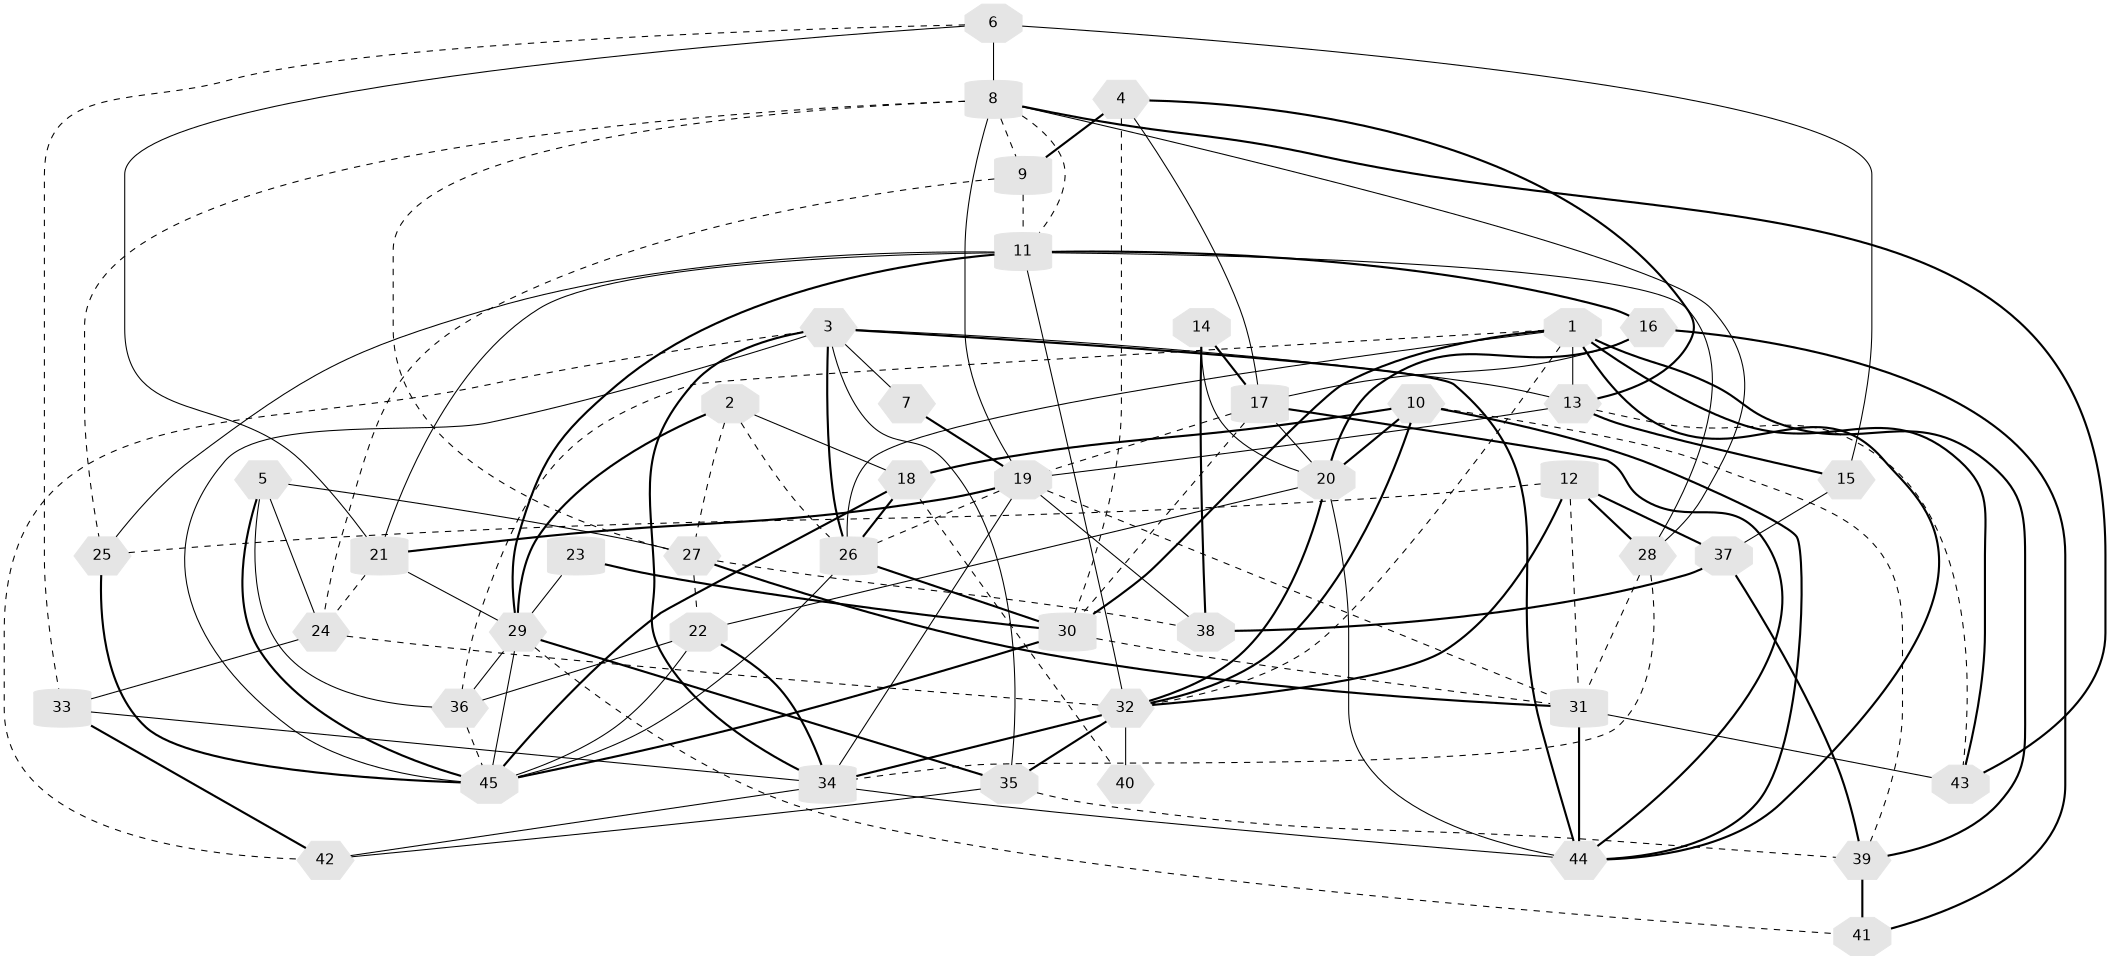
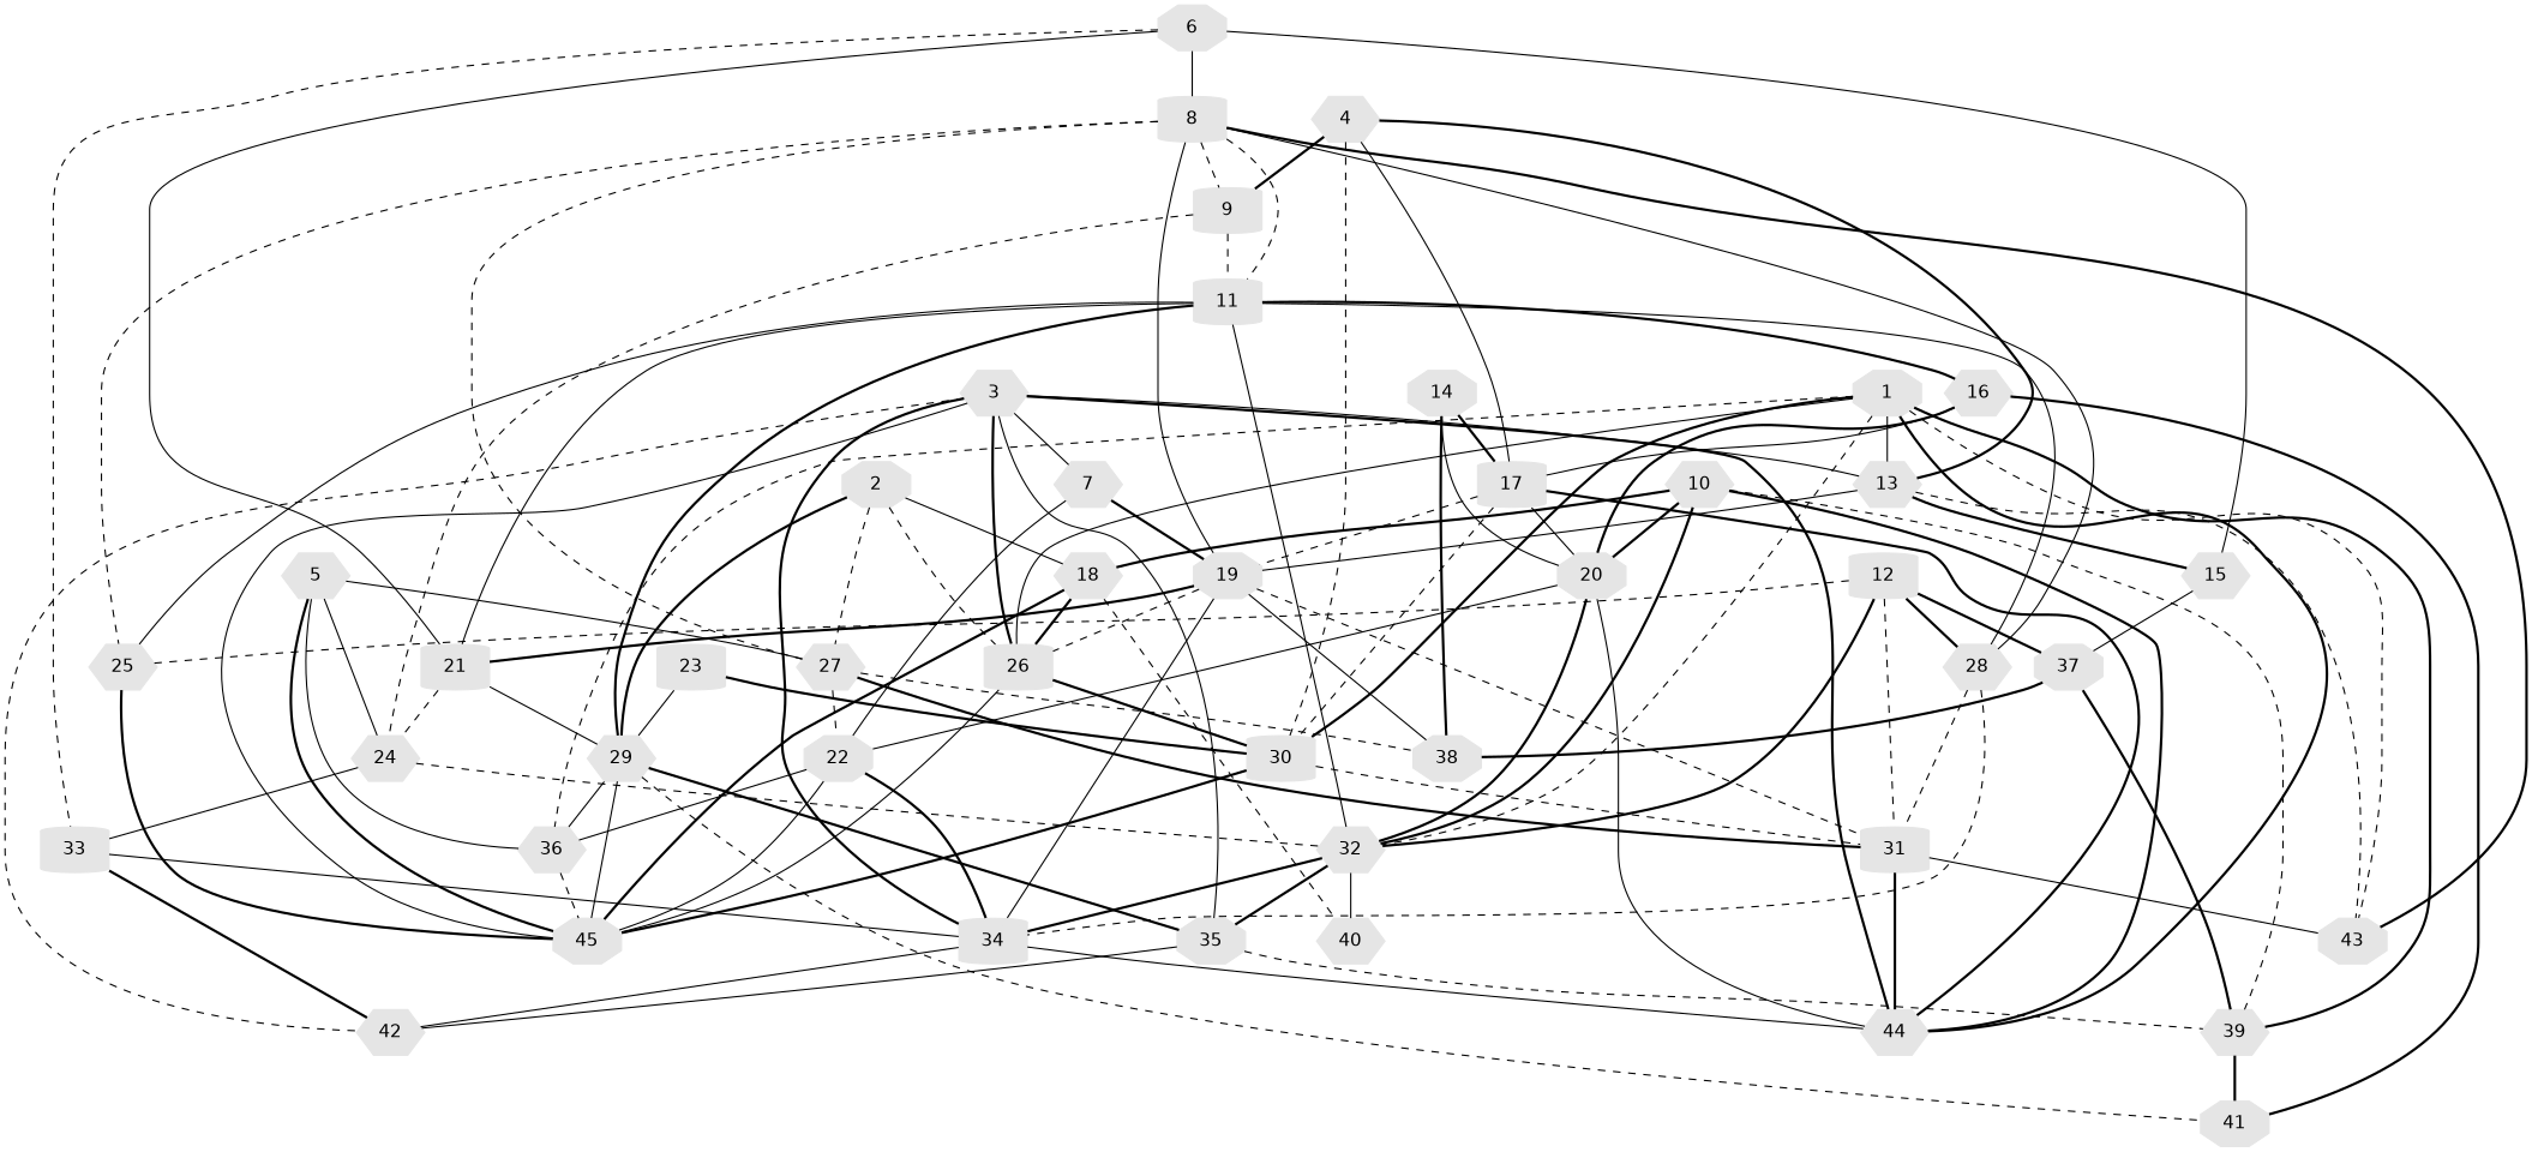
  graph {
    fontname="DejaVu Sans"
    node [color=gray90 fontname="DejaVu Sans" shape=hexagon style=filled]
    edge [fontname="DejaVu Sans" style=bold weight=1.0]
    1 [shape=octagon]
    13
    30 [shape=cylinder]
    32
    36
    39
    43 [shape=octagon]
    44
    26 [shape=cylinder]
    19 [shape=octagon]
    7
    22 [shape=octagon]
    15
    45 [shape=octagon]
    31 [shape=cylinder]
    34 [shape=cylinder]
    35 [shape=octagon]
    40
    41 [shape=octagon]
    2 [shape=octagon]
    18
    27
    29
    38 [shape=octagon]
    3
    42
    4
    9 [shape=cylinder]
    17 [shape=cylinder]
    11 [shape=cylinder]
    24
    20 [shape=octagon]
    5
    25
    6 [shape=octagon]
    8 [shape=cylinder]
    21 [shape=cylinder]
    33 [shape=cylinder]
    28
    37 [shape=octagon]
    16
    10
    12 [shape=cylinder]
    14 [shape=octagon]
    23 [shape=cylinder]
    1 -- 13 [style=solid]
    1 -- 30
    1 -- 32 [style=dashed]
    1 -- 36 [style=dashed]
    1 -- 39
-   1 -- 43
+   1 -- 43 [style=dashed]
    1 -- 44
    1 -- 26 [style=solid]
    13 -- 43 [style=dashed weight=2.0]
    13 -- 19 [style=solid]
    13 -- 15
    30 -- 45
    30 -- 31 [style=dashed]
    32 -- 34
    32 -- 35
    32 -- 40 [style=solid weight=2.0]
    36 -- 45 [style=dashed]
    39 -- 41
    26 -- 30
    26 -- 45 [style=solid]
    19 -- 26 [style=dashed]
    19 -- 31 [style=dashed]
    19 -- 34 [style=solid]
    19 -- 38 [style=solid]
    19 -- 21
    7 -- 19
+   7 -- 22 [style=solid]
    22 -- 36 [style=solid]
    22 -- 45 [style=solid]
    22 -- 34
    15 -- 37 [style=solid]
    31 -- 43 [style=solid]
    31 -- 44
    34 -- 44 [style=solid]
    34 -- 42 [style=solid]
    35 -- 39 [style=dashed]
    35 -- 42 [style=solid]
    2 -- 26 [style=dashed]
    2 -- 18 [style=solid]
    2 -- 27 [style=dashed]
    2 -- 29
    18 -- 26
    18 -- 45
    18 -- 40 [style=dashed]
    27 -- 22 [style=dashed]
    27 -- 31
    27 -- 38 [style=dashed]
    29 -- 36 [style=solid]
    29 -- 45 [style=solid]
    29 -- 35
    29 -- 41 [style=dashed]
    3 -- 13 [style=solid]
    3 -- 44
    3 -- 26
    3 -- 7 [style=solid]
    3 -- 45 [style=solid]
    3 -- 34
    3 -- 35 [style=solid]
    3 -- 42 [style=dashed]
    4 -- 13
    4 -- 30 [style=dashed weight=2.0]
    4 -- 9 [weight=2.0]
    4 -- 17 [style=solid]
    9 -- 11 [style=dashed]
    9 -- 24 [style=dashed]
    17 -- 30 [style=dashed]
    17 -- 44
    17 -- 19 [style=dashed]
    17 -- 20 [style=solid]
    11 -- 32 [style=solid]
    11 -- 29
    11 -- 25 [style=solid]
    11 -- 21 [style=solid]
    11 -- 28 [style=solid]
    11 -- 16
    24 -- 32 [style=dashed]
    24 -- 33 [style=solid]
    20 -- 32
    20 -- 44 [style=solid]
    20 -- 22 [style=solid]
    5 -- 36 [style=solid]
    5 -- 45
    5 -- 27 [style=solid]
    5 -- 24 [style=solid]
    25 -- 45 [weight=2.0]
    6 -- 15 [style=solid]
    6 -- 8 [style=solid weight=2.0]
    6 -- 21 [style=solid]
    6 -- 33 [style=dashed]
    8 -- 43
    8 -- 19 [style=solid]
    8 -- 27 [style=dashed]
    8 -- 9 [style=dashed]
    8 -- 11 [style=dashed]
    8 -- 25 [style=dashed]
    8 -- 28 [style=solid]
    21 -- 29 [style=solid]
    21 -- 24 [style=dashed]
    33 -- 34 [style=solid]
    33 -- 42
    28 -- 31 [style=dashed]
    28 -- 34 [style=dashed]
    37 -- 39 [weight=2.0]
    37 -- 38
    16 -- 41
    16 -- 17 [style=solid]
    16 -- 20
    10 -- 32
    10 -- 39 [style=dashed]
    10 -- 44
    10 -- 18
    10 -- 20
    12 -- 32
    12 -- 31 [style=dashed]
    12 -- 25 [style=dashed weight=2.0]
    12 -- 28
    12 -- 37
    14 -- 38
    14 -- 17
    14 -- 20 [style=solid]
    23 -- 30
    23 -- 29 [style=solid]
  }
